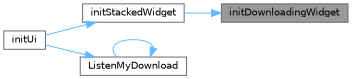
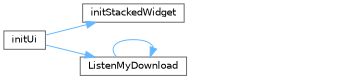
  digraph {
    rankdir=RL
    node [color=grey40 fillcolor=white fontname=Helvetica fontsize=10 shape=box style=filled]
    edge [color=steelblue1 dir=back fontname=Helvetica fontsize=10 labelfontname=Helvetica labelfontsize=10 style=solid]
-   n1 [color=gray40 fillcolor=grey60 fontcolor=black height=0.2 label=initDownloadingWidget width=0.4]
    n2 [height=0.2 label=initStackedWidget width=0.4]
    n3 [height=0.2 label=initUi width=0.4]
    n4 [height=0.2 label=ListenMyDownload width=0.4]
-   n1 -> n2
    n2 -> n3
    n4 -> n3
    n4 -> n4
  }
